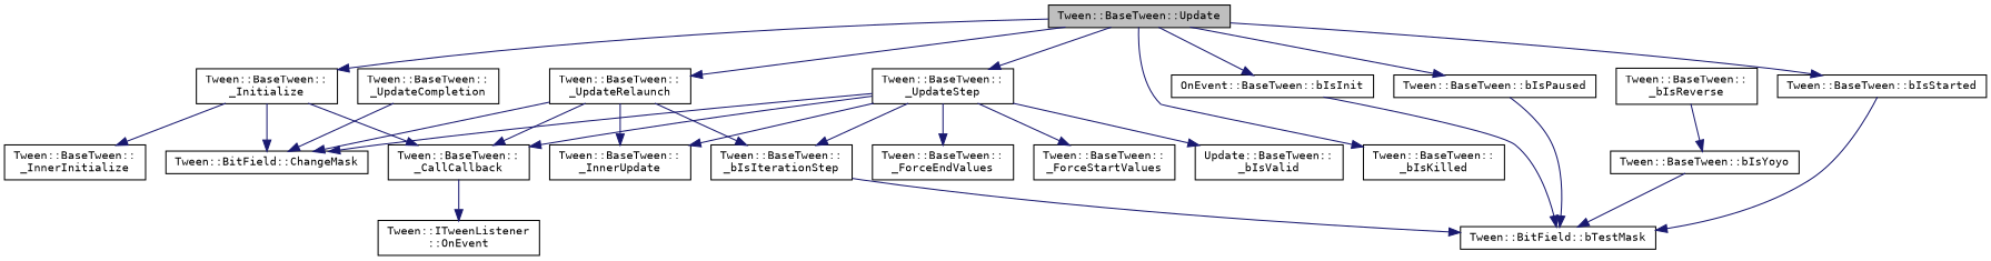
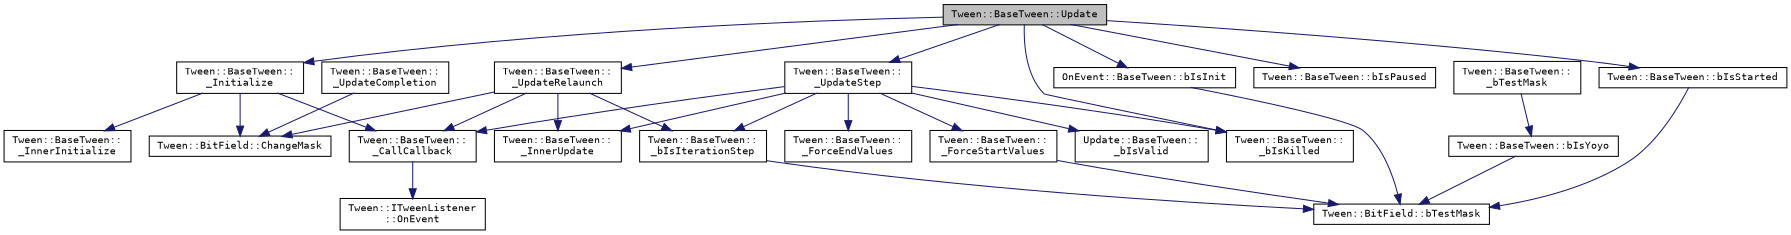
  digraph {
    fontname="DejaVu Sans Mono"
    rankdir=TB
    node [color=black fontname="DejaVu Sans Mono" fontsize=10 shape=record]
    edge [color=midnightblue fontname="DejaVu Sans Mono" fontsize=10 labelfontname=FreeSans labelfontsize=10 style=solid]
    n1 [fillcolor=grey75 fontcolor=black height=0.2 label="Tween::BaseTween::Update" style=filled width=0.4]
    n2 [height=0.2 label="Tween::BaseTween::\l_bIsKilled" width=0.4]
    n3 [height=0.2 label="Tween::BaseTween::\l_Initialize" width=0.4]
    n4 [height=0.2 label="Tween::BaseTween::\l_UpdateRelaunch" width=0.4]
    n5 [height=0.2 label="Tween::BaseTween::\l_UpdateStep" width=0.4]
    n6 [height=0.2 label="OnEvent::BaseTween::bIsInit" width=0.4]
    n7 [height=0.2 label="Tween::BaseTween::bIsPaused" width=0.4]
    n8 [height=0.2 label="Tween::BaseTween::bIsStarted" width=0.4]
    n9 [height=0.2 label="Tween::BaseTween::\l_CallCallback" width=0.4]
    n10 [height=0.2 label="Tween::BaseTween::\l_InnerInitialize" width=0.4]
    n11 [height=0.2 label="Tween::BitField::ChangeMask" width=0.4]
    n12 [height=0.2 label="Tween::BaseTween::\l_UpdateCompletion" width=0.4]
    n13 [height=0.2 label="Tween::BaseTween::\l_bIsIterationStep" width=0.4]
    n14 [height=0.2 label="Tween::BaseTween::\l_InnerUpdate" width=0.4]
    n15 [height=0.2 label="Update::BaseTween::\l_bIsValid" width=0.4]
    n16 [height=0.2 label="Tween::BaseTween::\l_ForceEndValues" width=0.4]
    n17 [height=0.2 label="Tween::BaseTween::\l_ForceStartValues" width=0.4]
    n18 [height=0.2 label="Tween::BitField::bTestMask" width=0.4]
    n19 [height=0.2 label="Tween::ITweenListener\l::OnEvent" width=0.4]
-   n20 [height=0.2 label="Tween::BaseTween::\l_bIsReverse" width=0.4]
+   n20 [height=0.2 label="Tween::BaseTween::\l_bTestMask" width=0.4]
    n21 [height=0.2 label="Tween::BaseTween::bIsYoyo" width=0.4]
    n1 -> n2
    n1 -> n3
    n1 -> n4
    n1 -> n5
    n1 -> n6
    n1 -> n7
    n1 -> n8
    n3 -> n9
    n3 -> n10
    n3 -> n11
    n4 -> n9
    n4 -> n11
    n4 -> n13
    n4 -> n14
    n5 -> n9
-   n5 -> n11
+   n5 -> n2
    n5 -> n13
    n5 -> n14
    n5 -> n15
    n5 -> n16
    n5 -> n17
    n6 -> n18
-   n7 -> n18
+   n17 -> n18
    n8 -> n18
    n9 -> n19
    n12 -> n11
    n13 -> n18
    n20 -> n21
    n21 -> n18
  }
